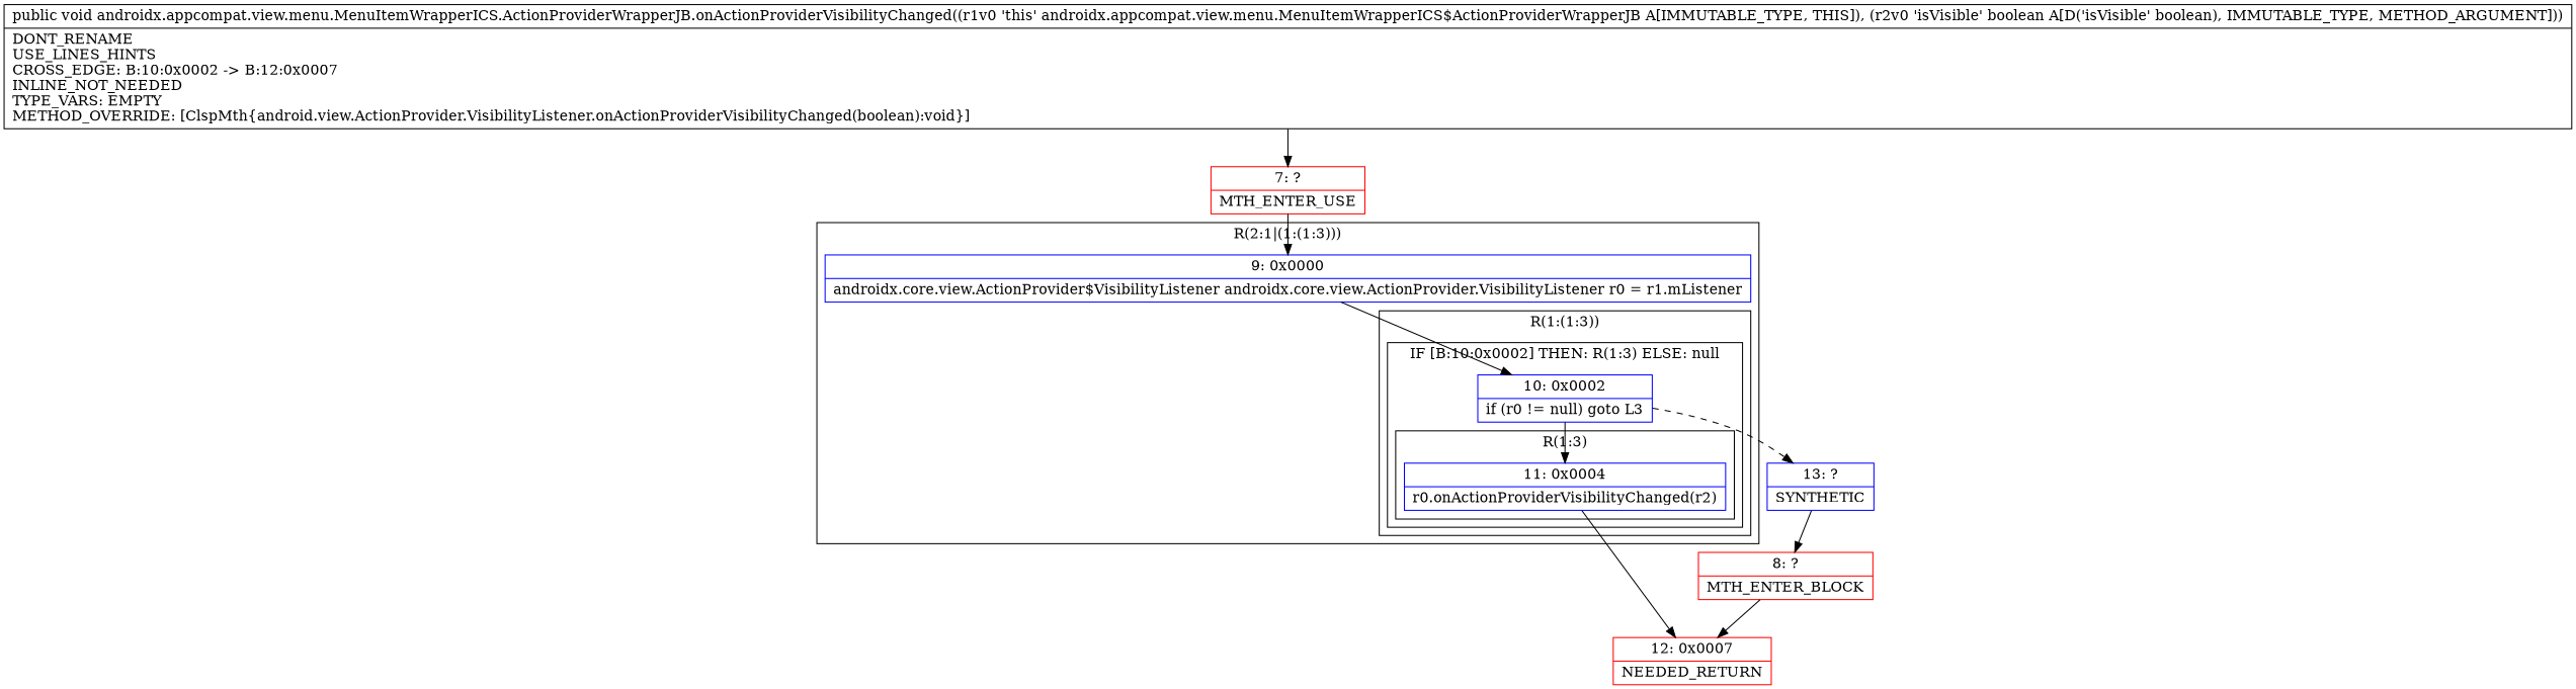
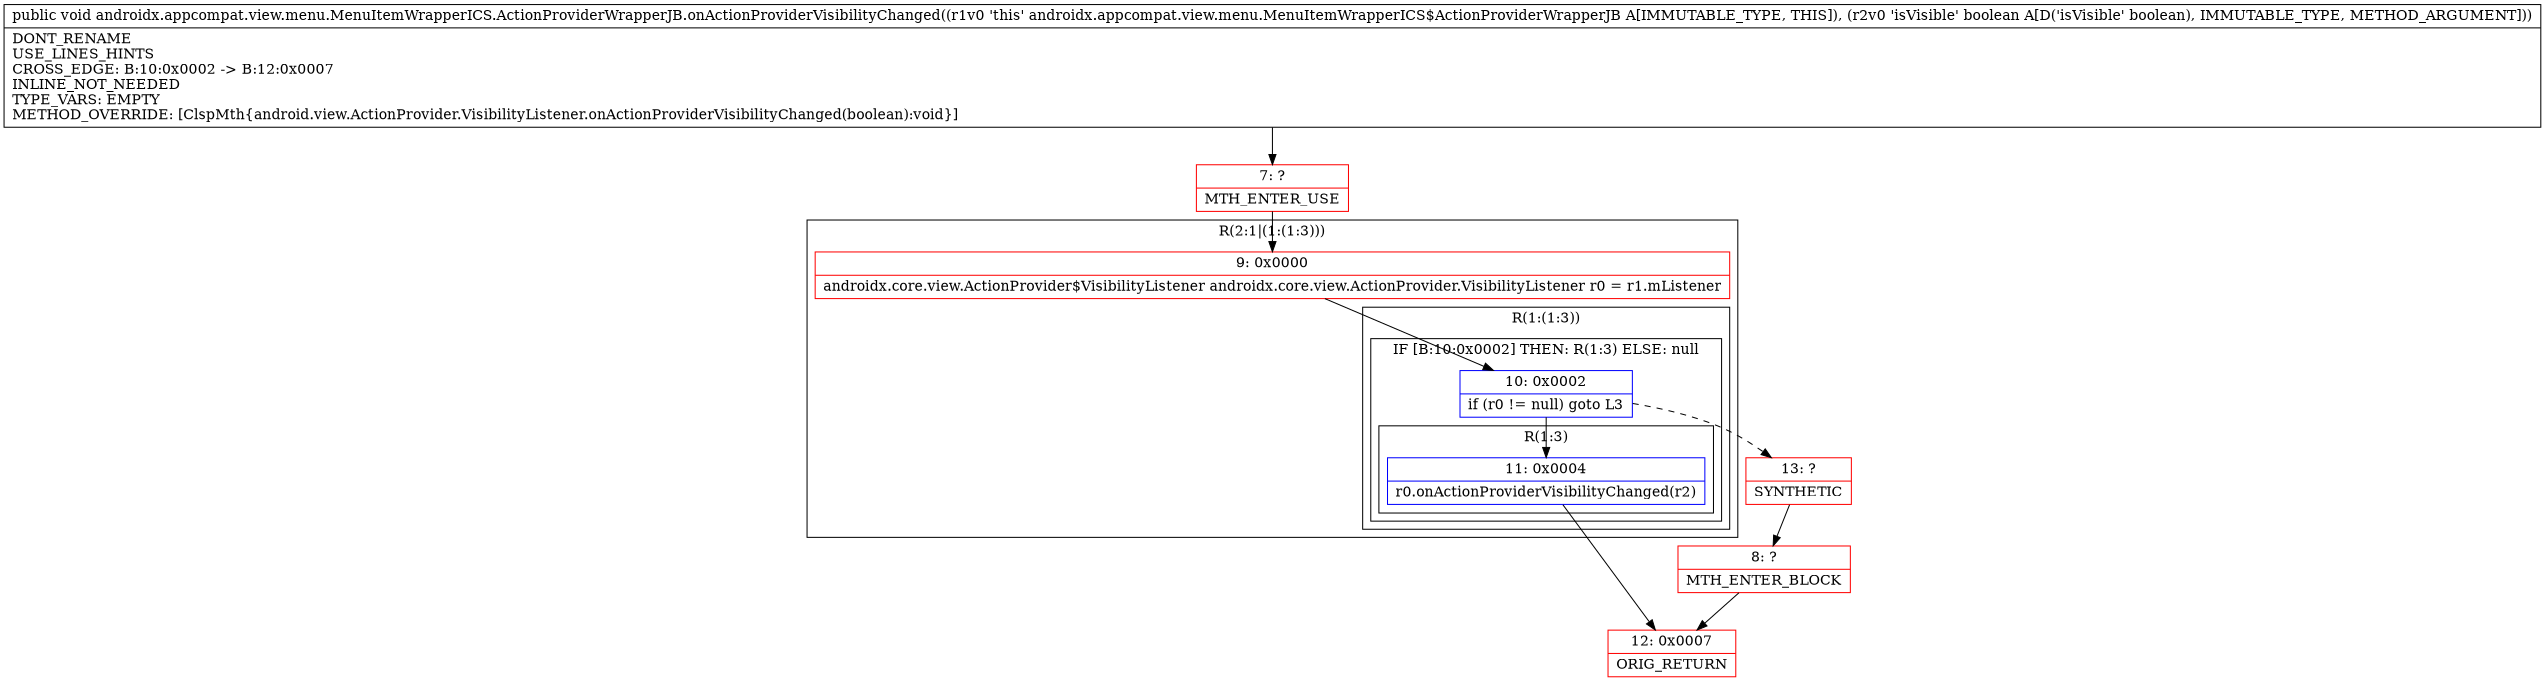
  digraph {
    node [color=red shape=record]
    n1 [color=blue label="{11\:\ 0x0004|r0.onActionProviderVisibilityChanged(r2)\l}"]
    n2 [color=blue label="{10\:\ 0x0002|if (r0 != null) goto L3\l}"]
-   n3 [color=blue label="{9\:\ 0x0000|androidx.core.view.ActionProvider$VisibilityListener androidx.core.view.ActionProvider.VisibilityListener r0 = r1.mListener\l}"]
-   n4 [label="{12\:\ 0x0007|NEEDED_RETURN\l}"]
-   n5 [color=blue label="{13\:\ ?|SYNTHETIC\l}"]
+   n3 [label="{9\:\ 0x0000|androidx.core.view.ActionProvider$VisibilityListener androidx.core.view.ActionProvider.VisibilityListener r0 = r1.mListener\l}"]
+   n4 [label="{12\:\ 0x0007|ORIG_RETURN\l}"]
+   n5 [label="{13\:\ ?|SYNTHETIC\l}"]
    n6 [label="{8\:\ ?|MTH_ENTER_BLOCK\l}"]
    n7 [label="{7\:\ ?|MTH_ENTER_USE\l}"]
    n8 [label="{public void androidx.appcompat.view.menu.MenuItemWrapperICS.ActionProviderWrapperJB.onActionProviderVisibilityChanged((r1v0 'this' androidx.appcompat.view.menu.MenuItemWrapperICS$ActionProviderWrapperJB A[IMMUTABLE_TYPE, THIS]), (r2v0 'isVisible' boolean A[D('isVisible' boolean), IMMUTABLE_TYPE, METHOD_ARGUMENT]))  | DONT_RENAME\lUSE_LINES_HINTS\lCROSS_EDGE: B:10:0x0002 \-\> B:12:0x0007\lINLINE_NOT_NEEDED\lTYPE_VARS: EMPTY\lMETHOD_OVERRIDE: [ClspMth\{android.view.ActionProvider.VisibilityListener.onActionProviderVisibilityChanged(boolean):void\}]\l}" color=""]
    subgraph cluster_1 {
      label="R(2:1|(1:(1:3)))"
      n3
      subgraph cluster_2 {
        label="R(1:(1:3))"
        subgraph cluster_3 {
          label="IF [B:10:0x0002] THEN: R(1:3) ELSE: null"
          n2
          subgraph cluster_4 {
            label="R(1:3)"
            n1
          }
        }
      }
    }
    n1 -> n4
    n2 -> n1
    n2 -> n5 [style=dashed]
    n3 -> n2
    n5 -> n6
    n6 -> n4
    n7 -> n3
    n8 -> n7
  }
